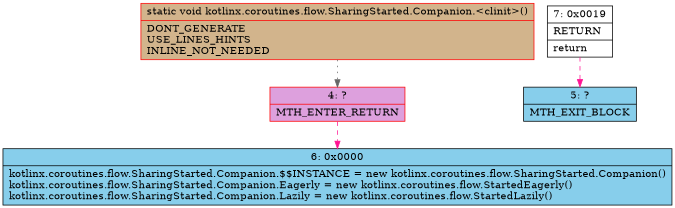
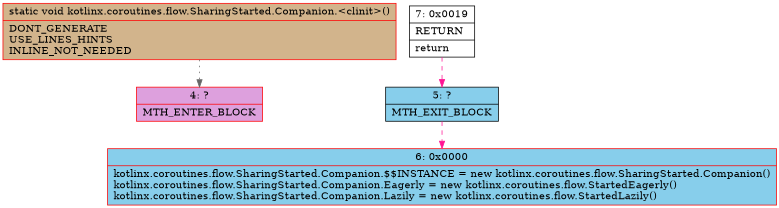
  digraph {
    node [color=red fillcolor=skyblue shape=record style=filled]
    edge [color=deeppink style=dashed]
-   n1 [fillcolor=plum label="{4\:\ ?|MTH_ENTER_RETURN\l}"]
-   n2 [color=black label="{6\:\ 0x0000|kotlinx.coroutines.flow.SharingStarted.Companion.$$INSTANCE = new kotlinx.coroutines.flow.SharingStarted.Companion()\lkotlinx.coroutines.flow.SharingStarted.Companion.Eagerly = new kotlinx.coroutines.flow.StartedEagerly()\lkotlinx.coroutines.flow.SharingStarted.Companion.Lazily = new kotlinx.coroutines.flow.StartedLazily()\l}"]
+   n1 [fillcolor=plum label="{4\:\ ?|MTH_ENTER_BLOCK\l}"]
+   n2 [label="{6\:\ 0x0000|kotlinx.coroutines.flow.SharingStarted.Companion.$$INSTANCE = new kotlinx.coroutines.flow.SharingStarted.Companion()\lkotlinx.coroutines.flow.SharingStarted.Companion.Eagerly = new kotlinx.coroutines.flow.StartedEagerly()\lkotlinx.coroutines.flow.SharingStarted.Companion.Lazily = new kotlinx.coroutines.flow.StartedLazily()\l}"]
    n3 [color=black fillcolor=white label="{7\:\ 0x0019|RETURN\l|return\l}"]
    n4 [color=black label="{5\:\ ?|MTH_EXIT_BLOCK\l}"]
    n5 [fillcolor=tan label="{static void kotlinx.coroutines.flow.SharingStarted.Companion.\<clinit\>()  | DONT_GENERATE\lUSE_LINES_HINTS\lINLINE_NOT_NEEDED\l}"]
-   n1 -> n2
+   n4 -> n2
    n3 -> n4
    n5 -> n1 [color=gray40 style=dotted]
  }
